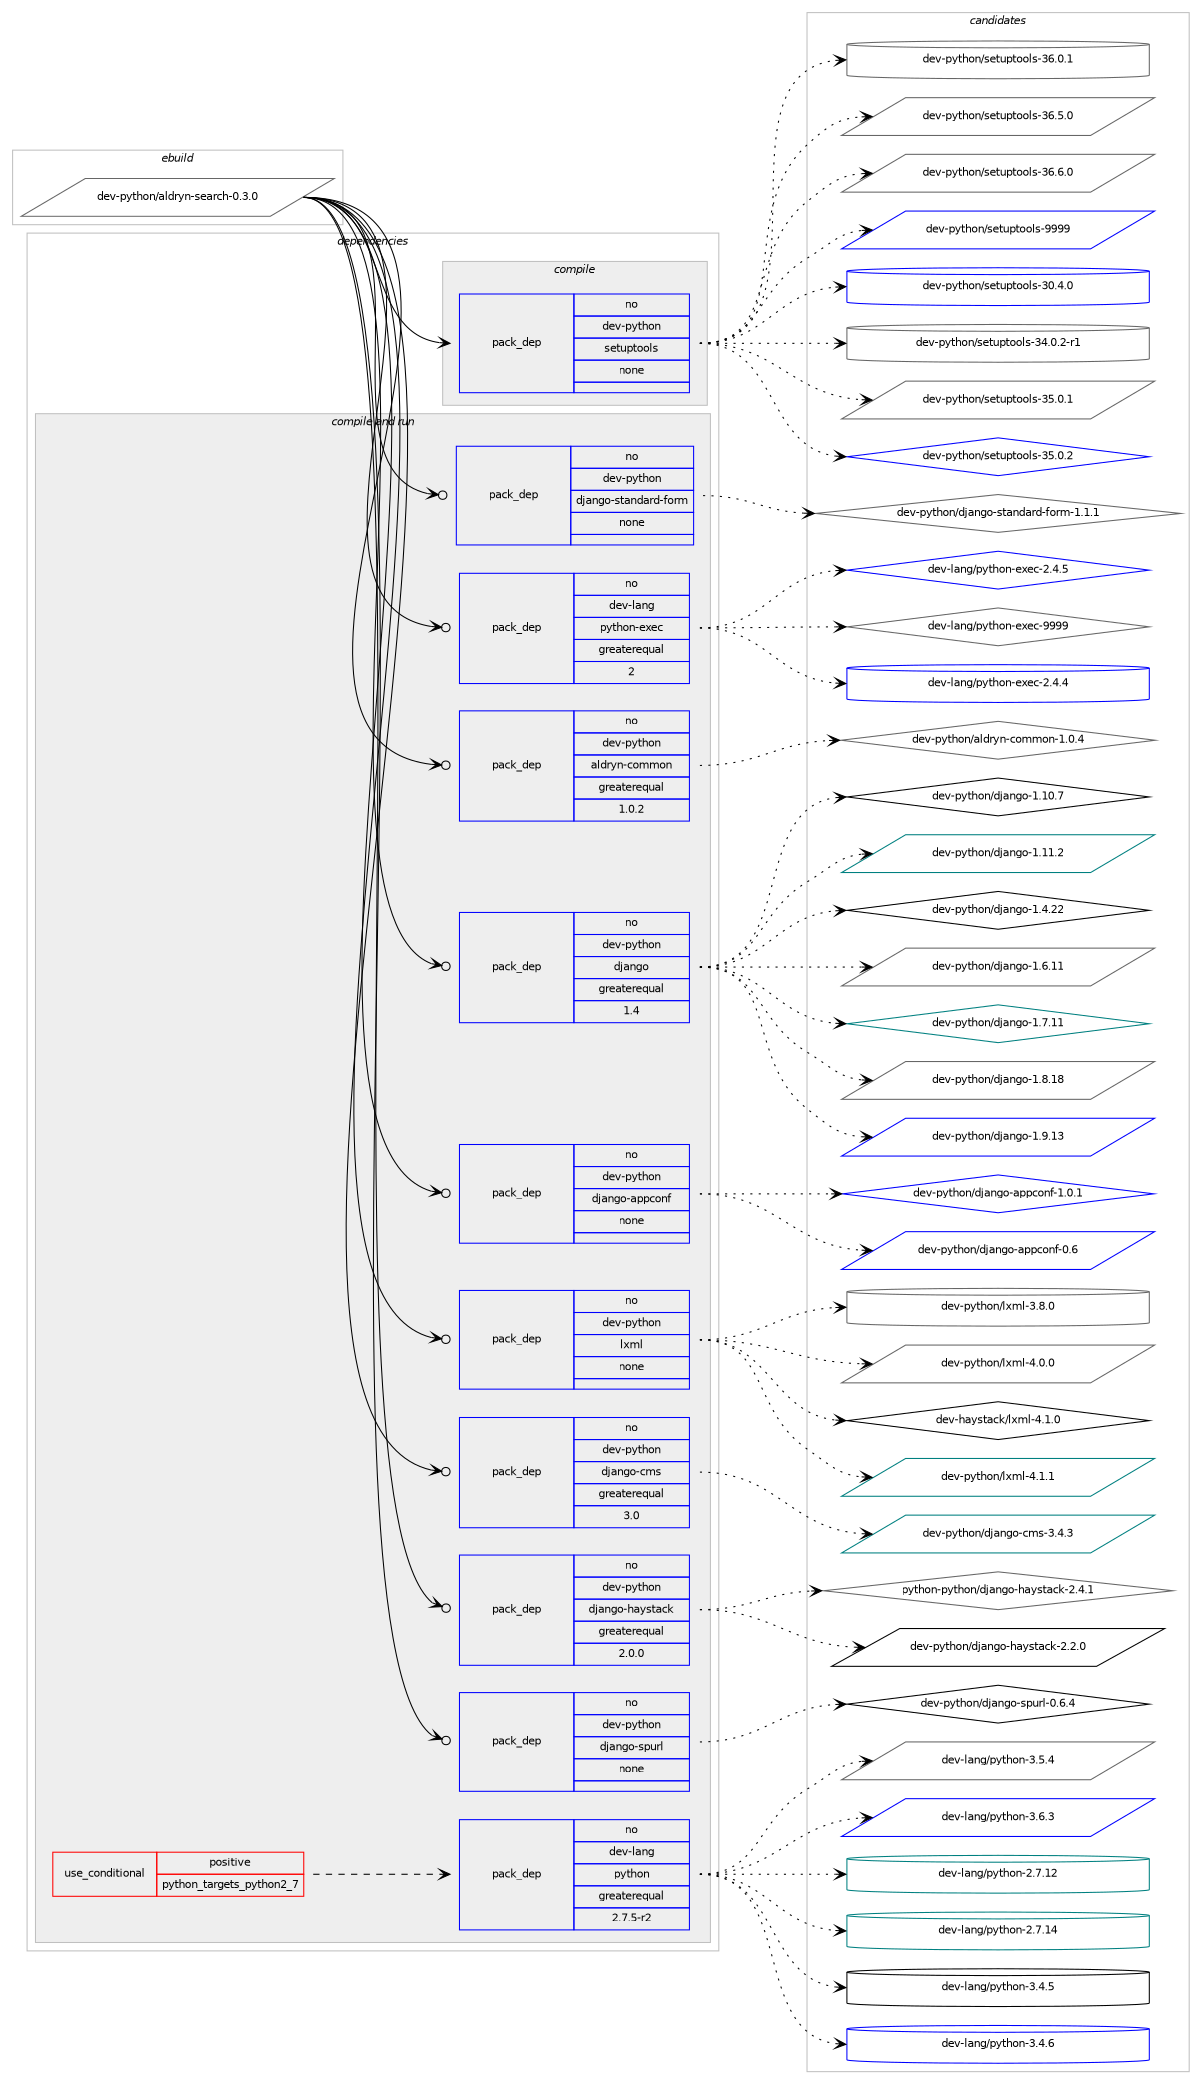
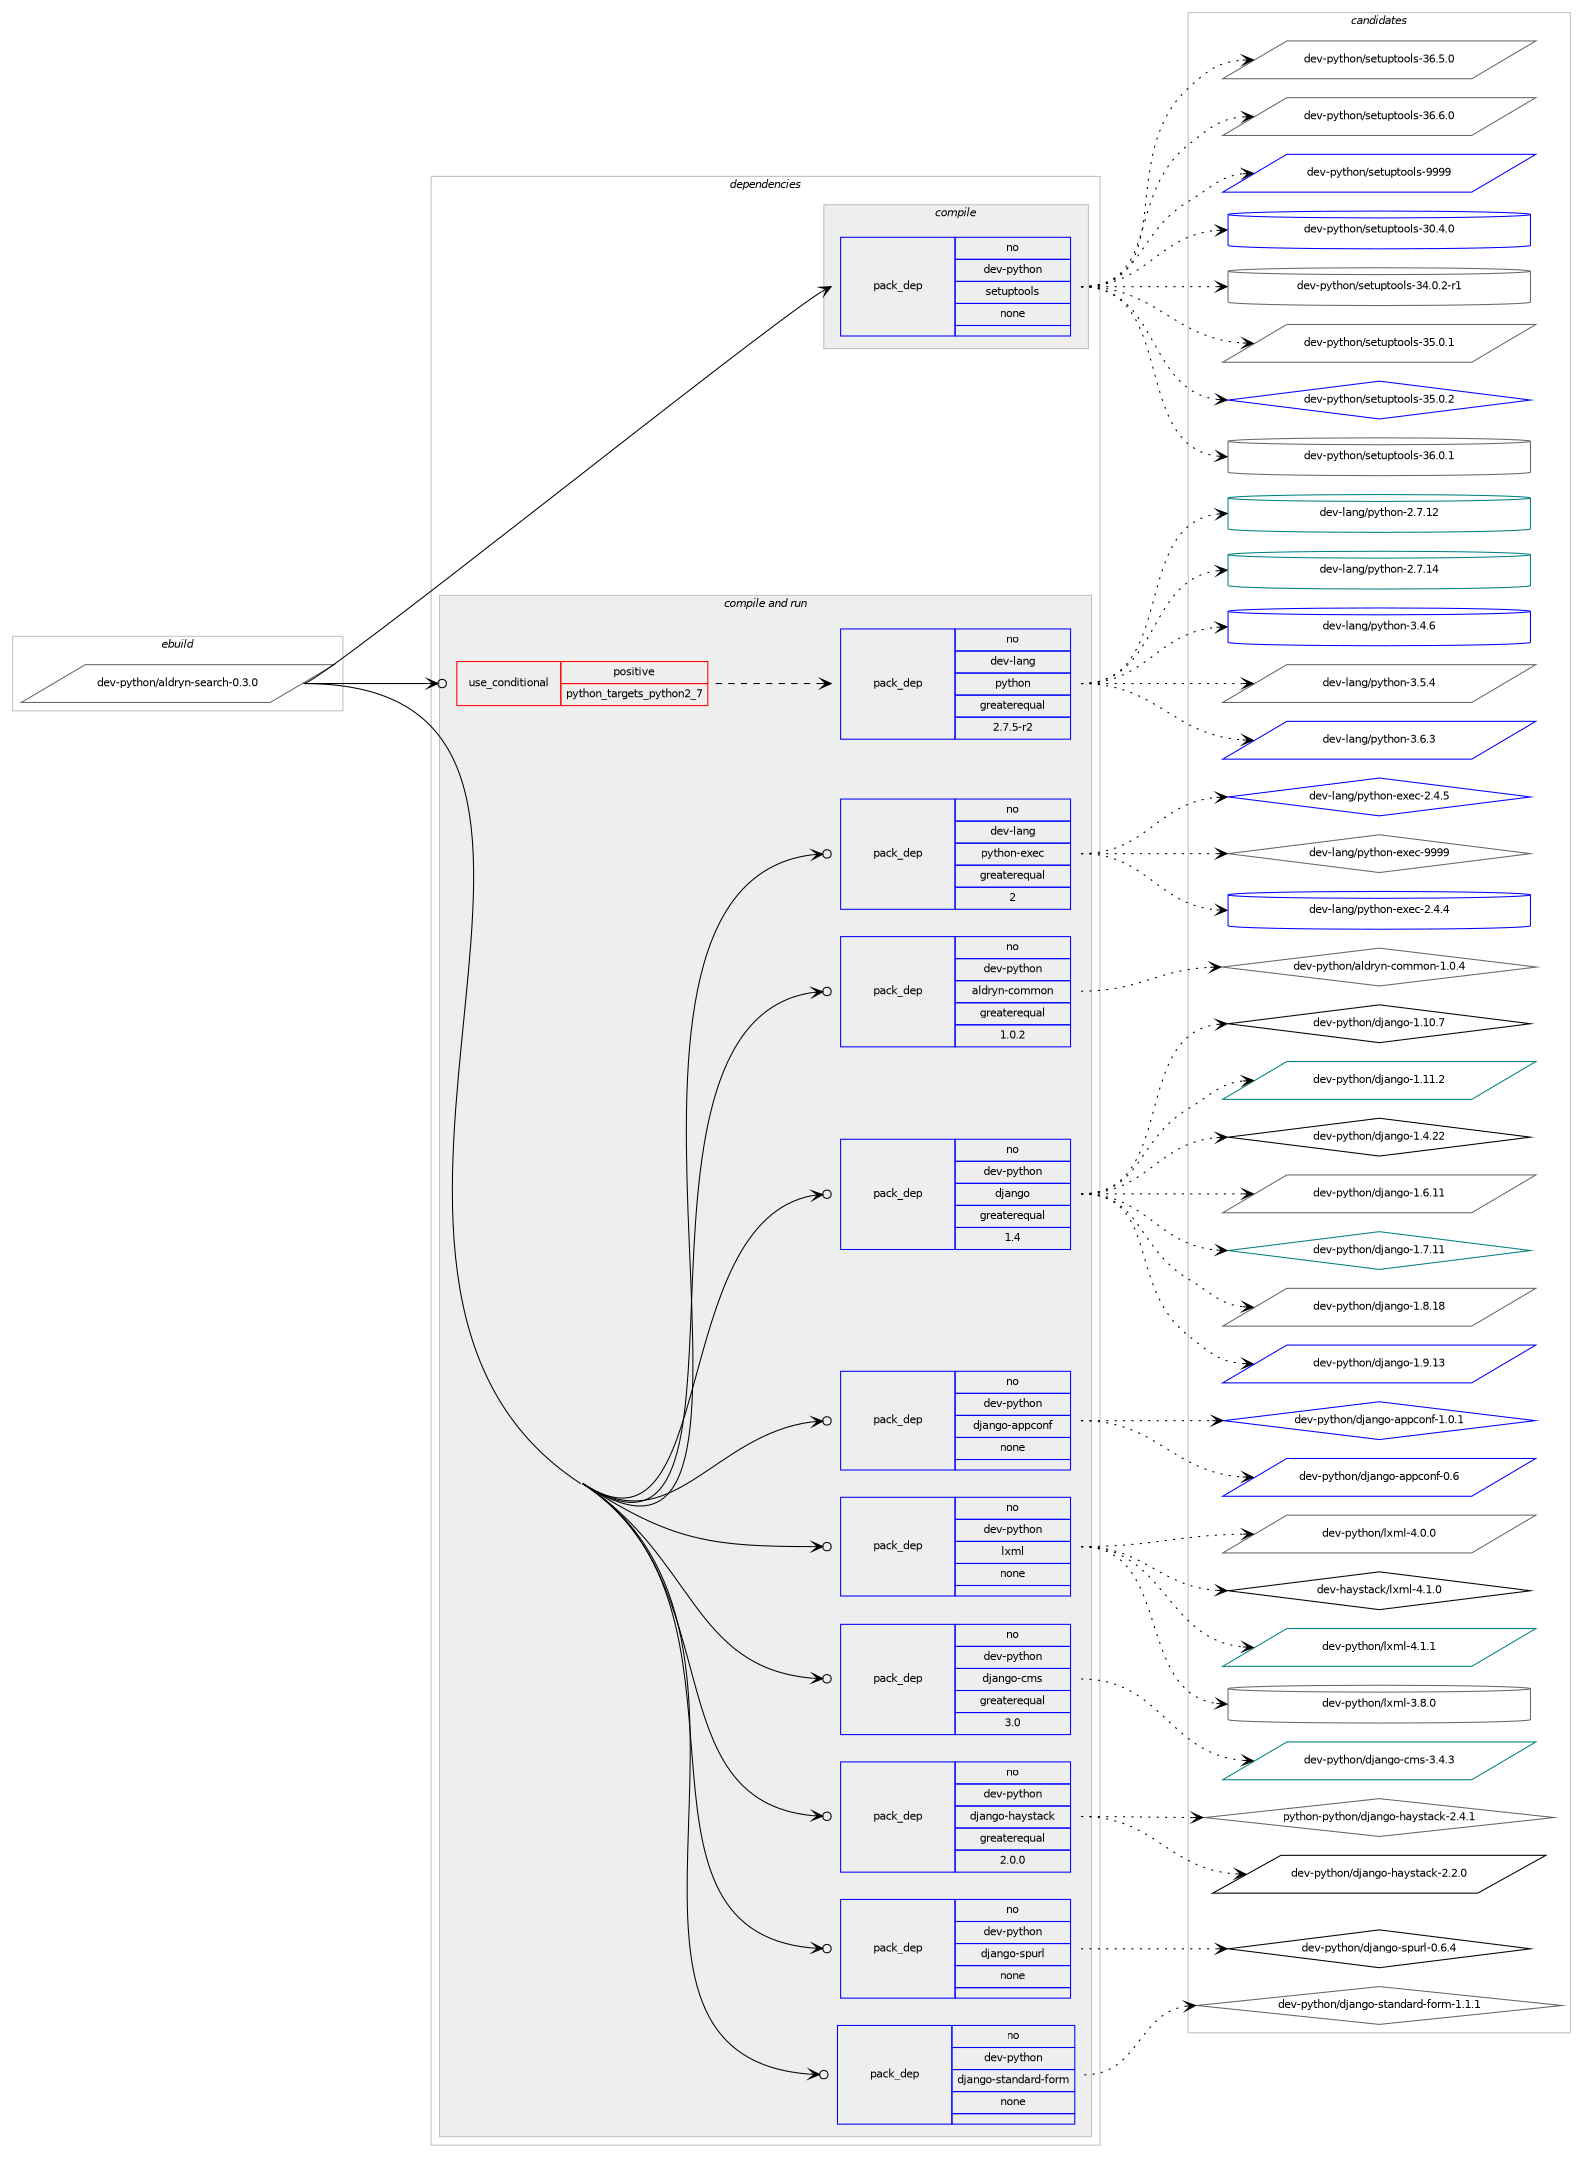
  digraph {
    compound=true
    concentrate=true
    fontname=Helvetica
    fontsize=10
    newrank=true
    rankdir=LR
    ranksep=1.5
    node [color=blue fontname=Helvetica fontsize=10 shape=parallelogram]
    edge [arrowhead=vee headport=w style=dotted tailport=e weight=100]
    n1 [color=gray40 label="dev-python/aldryn-search-0.3.0" width=4]
    n2 [label=<<TABLE BORDER="0" CELLBORDER="1" CELLSPACING="0" CELLPADDING="4" WIDTH="220"><TR><TD ROWSPAN="6" CELLPADDING="30">pack_dep</TD></TR><TR><TD WIDTH="110">no</TD></TR><TR><TD>dev-python</TD></TR><TR><TD>setuptools</TD></TR><TR><TD>none</TD></TR><TR><TD></TD></TR></TABLE>> shape=none]
    n3 [label=<<TABLE BORDER="0" CELLBORDER="1" CELLSPACING="0" CELLPADDING="4" WIDTH="220"><TR><TD ROWSPAN="6" CELLPADDING="30">pack_dep</TD></TR><TR><TD WIDTH="110">no</TD></TR><TR><TD>dev-lang</TD></TR><TR><TD>python</TD></TR><TR><TD>greaterequal</TD></TR><TR><TD>2.7.5-r2</TD></TR></TABLE>> shape=none]
    n4 [color=red label=<<TABLE BORDER="0" CELLBORDER="1" CELLSPACING="0" CELLPADDING="4"><TR><TD ROWSPAN="3" CELLPADDING="10">use_conditional</TD></TR><TR><TD>positive</TD></TR><TR><TD>python_targets_python2_7</TD></TR></TABLE>> shape=none]
    n5 [label=<<TABLE BORDER="0" CELLBORDER="1" CELLSPACING="0" CELLPADDING="4" WIDTH="220"><TR><TD ROWSPAN="6" CELLPADDING="30">pack_dep</TD></TR><TR><TD WIDTH="110">no</TD></TR><TR><TD>dev-lang</TD></TR><TR><TD>python-exec</TD></TR><TR><TD>greaterequal</TD></TR><TR><TD>2</TD></TR></TABLE>> shape=none]
    n6 [label=<<TABLE BORDER="0" CELLBORDER="1" CELLSPACING="0" CELLPADDING="4" WIDTH="220"><TR><TD ROWSPAN="6" CELLPADDING="30">pack_dep</TD></TR><TR><TD WIDTH="110">no</TD></TR><TR><TD>dev-python</TD></TR><TR><TD>aldryn-common</TD></TR><TR><TD>greaterequal</TD></TR><TR><TD>1.0.2</TD></TR></TABLE>> shape=none]
    n7 [label=<<TABLE BORDER="0" CELLBORDER="1" CELLSPACING="0" CELLPADDING="4" WIDTH="220"><TR><TD ROWSPAN="6" CELLPADDING="30">pack_dep</TD></TR><TR><TD WIDTH="110">no</TD></TR><TR><TD>dev-python</TD></TR><TR><TD>django</TD></TR><TR><TD>greaterequal</TD></TR><TR><TD>1.4</TD></TR></TABLE>> shape=none]
    n8 [label=<<TABLE BORDER="0" CELLBORDER="1" CELLSPACING="0" CELLPADDING="4" WIDTH="220"><TR><TD ROWSPAN="6" CELLPADDING="30">pack_dep</TD></TR><TR><TD WIDTH="110">no</TD></TR><TR><TD>dev-python</TD></TR><TR><TD>django-appconf</TD></TR><TR><TD>none</TD></TR><TR><TD></TD></TR></TABLE>> shape=none]
    n9 [label=<<TABLE BORDER="0" CELLBORDER="1" CELLSPACING="0" CELLPADDING="4" WIDTH="220"><TR><TD ROWSPAN="6" CELLPADDING="30">pack_dep</TD></TR><TR><TD WIDTH="110">no</TD></TR><TR><TD>dev-python</TD></TR><TR><TD>lxml</TD></TR><TR><TD>none</TD></TR><TR><TD></TD></TR></TABLE>> shape=none]
    n10 [label=<<TABLE BORDER="0" CELLBORDER="1" CELLSPACING="0" CELLPADDING="4" WIDTH="220"><TR><TD ROWSPAN="6" CELLPADDING="30">pack_dep</TD></TR><TR><TD WIDTH="110">no</TD></TR><TR><TD>dev-python</TD></TR><TR><TD>django-cms</TD></TR><TR><TD>greaterequal</TD></TR><TR><TD>3.0</TD></TR></TABLE>> shape=none]
    n11 [label=<<TABLE BORDER="0" CELLBORDER="1" CELLSPACING="0" CELLPADDING="4" WIDTH="220"><TR><TD ROWSPAN="6" CELLPADDING="30">pack_dep</TD></TR><TR><TD WIDTH="110">no</TD></TR><TR><TD>dev-python</TD></TR><TR><TD>django-haystack</TD></TR><TR><TD>greaterequal</TD></TR><TR><TD>2.0.0</TD></TR></TABLE>> shape=none]
    n12 [label=<<TABLE BORDER="0" CELLBORDER="1" CELLSPACING="0" CELLPADDING="4" WIDTH="220"><TR><TD ROWSPAN="6" CELLPADDING="30">pack_dep</TD></TR><TR><TD WIDTH="110">no</TD></TR><TR><TD>dev-python</TD></TR><TR><TD>django-spurl</TD></TR><TR><TD>none</TD></TR><TR><TD></TD></TR></TABLE>> shape=none]
    n13 [label=<<TABLE BORDER="0" CELLBORDER="1" CELLSPACING="0" CELLPADDING="4" WIDTH="220"><TR><TD ROWSPAN="6" CELLPADDING="30">pack_dep</TD></TR><TR><TD WIDTH="110">no</TD></TR><TR><TD>dev-python</TD></TR><TR><TD>django-standard-form</TD></TR><TR><TD>none</TD></TR><TR><TD></TD></TR></TABLE>> shape=none]
    n14 [label="dev-python/setuptools-30.4.0" shape=cylinder width=4]
    n15 [color=gray40 label="dev-python/setuptools-34.0.2-r1" shape=cylinder width=4]
    n16 [color=gray40 label="dev-python/setuptools-35.0.1" width=4]
    n17 [label="dev-python/setuptools-35.0.2" shape=diamond width=4]
    n18 [color=gray40 label="dev-python/setuptools-36.0.1" shape=cylinder width=4]
    n19 [color=gray40 label="dev-python/setuptools-36.5.0" width=4]
    n20 [color=gray40 label="dev-python/setuptools-36.6.0" width=4]
    n21 [label="dev-python/setuptools-9999" width=4]
    n22 [color=teal label="dev-lang/python-2.7.12" shape=cylinder width=4]
    n23 [color=teal label="dev-lang/python-2.7.14" shape=cylinder width=4]
-   n24 [color=black label="dev-lang/python-3.4.5" shape=cylinder width=4]
    n25 [label="dev-lang/python-3.4.6" shape=cylinder width=4]
    n26 [color=gray40 label="dev-lang/python-3.5.4" width=4]
    n27 [label="dev-lang/python-3.6.3" width=4]
    n28 [label="dev-lang/python-exec-2.4.4" shape=cylinder width=4]
    n29 [label="dev-lang/python-exec-2.4.5" shape=diamond width=4]
    n30 [color=gray40 label="dev-lang/python-exec-9999" shape=diamond width=4]
    n31 [color=gray40 label="dev-python/aldryn-common-1.0.4" shape=diamond width=4]
    n32 [color=black label="dev-python/django-1.10.7" shape=diamond width=4]
    n33 [color=teal label="dev-python/django-1.11.2" width=4]
    n34 [color=black label="dev-python/django-1.4.22" shape=diamond width=4]
    n35 [color=gray40 label="dev-python/django-1.6.11" width=4]
    n36 [color=teal label="dev-python/django-1.7.11" shape=diamond width=4]
    n37 [color=gray40 label="dev-python/django-1.8.18" width=4]
    n38 [label="dev-python/django-1.9.13" width=4]
    n39 [label="dev-python/django-appconf-0.6" width=4]
    n40 [label="dev-python/django-appconf-1.0.1" shape=diamond width=4]
    n41 [color=teal label="dev-python/django-cms-3.4.3" width=4]
    n42 [color=black label="dev-python/django-haystack-2.2.0" width=4]
    n43 [color=gray40 label="python-python/django-haystack-2.4.1" shape=diamond width=4]
    n44 [color=black label="dev-python/django-spurl-0.6.4" shape=diamond width=4]
    n45 [color=gray40 label="dev-python/django-standard-form-1.1.1" shape=diamond width=4]
    n46 [color=gray40 label="dev-python/lxml-3.8.0" shape=cylinder width=4]
    n47 [color=gray40 label="dev-python/lxml-4.0.0" width=4]
    n48 [color=black label="dev-haystack/lxml-4.1.0" shape=diamond width=4]
    n49 [color=teal label="dev-python/lxml-4.1.1" width=4]
    subgraph cluster_1 {
      color=gray
      label=<<i>ebuild</i>>
      rank=same
      n1
    }
    subgraph cluster_2 {
      color=gray
      label=<<i>dependencies</i>>
      subgraph cluster_3 {
        color=gray
        fillcolor="#eeeeee"
        label=<<i>compile</i>>
        style=filled
        subgraph sub_4 {
          color=gray
          fillcolor="#eeeeee"
          label=<<i>compile</i>>
          style=filled
          n2
        }
      }
      subgraph cluster_5 {
        color=gray
        fillcolor="#eeeeee"
        label=<<i>compile and run</i>>
        style=filled
        subgraph sub_6 {
          color=gray
          fillcolor="#eeeeee"
          label=<<i>compile and run</i>>
          style=filled
          n4
          subgraph sub_7 {
            color=gray
            fillcolor="#eeeeee"
            label=<<i>compile and run</i>>
            style=filled
            n3
          }
        }
        subgraph sub_8 {
          color=gray
          fillcolor="#eeeeee"
          label=<<i>compile and run</i>>
          style=filled
          n5
        }
        subgraph sub_9 {
          color=gray
          fillcolor="#eeeeee"
          label=<<i>compile and run</i>>
          style=filled
          n6
        }
        subgraph sub_10 {
          color=gray
          fillcolor="#eeeeee"
          label=<<i>compile and run</i>>
          style=filled
          n7
        }
        subgraph sub_11 {
          color=gray
          fillcolor="#eeeeee"
          label=<<i>compile and run</i>>
          style=filled
          n8
        }
        subgraph sub_12 {
          color=gray
          fillcolor="#eeeeee"
          label=<<i>compile and run</i>>
          style=filled
          n9
        }
        subgraph sub_13 {
          color=gray
          fillcolor="#eeeeee"
          label=<<i>compile and run</i>>
          style=filled
          n10
        }
        subgraph sub_14 {
          color=gray
          fillcolor="#eeeeee"
          label=<<i>compile and run</i>>
          style=filled
          n11
        }
        subgraph sub_15 {
          color=gray
          fillcolor="#eeeeee"
          label=<<i>compile and run</i>>
          style=filled
          n12
        }
        subgraph sub_16 {
          color=gray
          fillcolor="#eeeeee"
          label=<<i>compile and run</i>>
          style=filled
          n13
        }
      }
      subgraph cluster_17 {
        color=gray
        fillcolor="#eeeeee"
        label=<<i>run</i>>
        style=filled
      }
    }
    subgraph cluster_18 {
      color=gray
      label=<<i>candidates</i>>
      rank=same
      subgraph sub_19 {
        color=black
        label=<<i>candidates</i>>
        nodesep=1
        rank=same
        n14
        n15
        n16
        n17
        n18
        n19
        n20
        n21
      }
      subgraph sub_20 {
        color=black
        label=<<i>candidates</i>>
        nodesep=1
        rank=same
        n22
        n23
-       n24
        n25
        n26
        n27
      }
      subgraph sub_21 {
        color=black
        label=<<i>candidates</i>>
        nodesep=1
        rank=same
        n28
        n29
        n30
      }
      subgraph sub_22 {
        color=black
        label=<<i>candidates</i>>
        nodesep=1
        rank=same
        n31
      }
      subgraph sub_23 {
        color=black
        label=<<i>candidates</i>>
        nodesep=1
        rank=same
        n32
        n33
        n34
        n35
        n36
        n37
        n38
      }
      subgraph sub_24 {
        color=black
        label=<<i>candidates</i>>
        nodesep=1
        rank=same
        n39
        n40
      }
      subgraph sub_25 {
        color=black
        label=<<i>candidates</i>>
        nodesep=1
        rank=same
        n41
      }
      subgraph sub_26 {
        color=black
        label=<<i>candidates</i>>
        nodesep=1
        rank=same
        n42
        n43
      }
      subgraph sub_27 {
        color=black
        label=<<i>candidates</i>>
        nodesep=1
        rank=same
        n44
      }
      subgraph sub_28 {
        color=black
        label=<<i>candidates</i>>
        nodesep=1
        rank=same
        n45
      }
      subgraph sub_29 {
        color=black
        label=<<i>candidates</i>>
        nodesep=1
        rank=same
        n46
        n47
        n48
        n49
      }
    }
    n1 -> n2 [style=solid weight=20]
+   n1 -> n4 [arrowhead=odotvee style=solid weight=20]
    n1 -> n5 [arrowhead=odotvee style=solid weight=20]
    n1 -> n6 [arrowhead=odotvee style=solid weight=20]
    n1 -> n7 [arrowhead=odotvee style=solid weight=20]
    n1 -> n8 [arrowhead=odotvee style=solid weight=20]
    n1 -> n9 [arrowhead=odotvee style=solid weight=20]
    n1 -> n10 [arrowhead=odotvee style=solid weight=20]
    n1 -> n11 [arrowhead=odotvee style=solid weight=20]
    n1 -> n12 [arrowhead=odotvee style=solid weight=20]
    n1 -> n13 [arrowhead=odotvee style=solid weight=20]
    n2 -> n14
    n2 -> n15
    n2 -> n16
    n2 -> n17
    n2 -> n18
    n2 -> n19
    n2 -> n20
    n2 -> n21
    n3 -> n22
    n3 -> n23
-   n3 -> n24
    n3 -> n25
    n3 -> n26
    n3 -> n27
    n4 -> n3 [style=dashed weight=20]
    n5 -> n28
    n5 -> n29
    n5 -> n30
    n6 -> n31
    n7 -> n32
    n7 -> n33
    n7 -> n34
    n7 -> n35
    n7 -> n36
    n7 -> n37
    n7 -> n38
    n8 -> n39
    n8 -> n40
    n9 -> n46
    n9 -> n47
    n9 -> n48
    n9 -> n49
    n10 -> n41
    n11 -> n42
    n11 -> n43
    n12 -> n44
    n13 -> n45
  }
